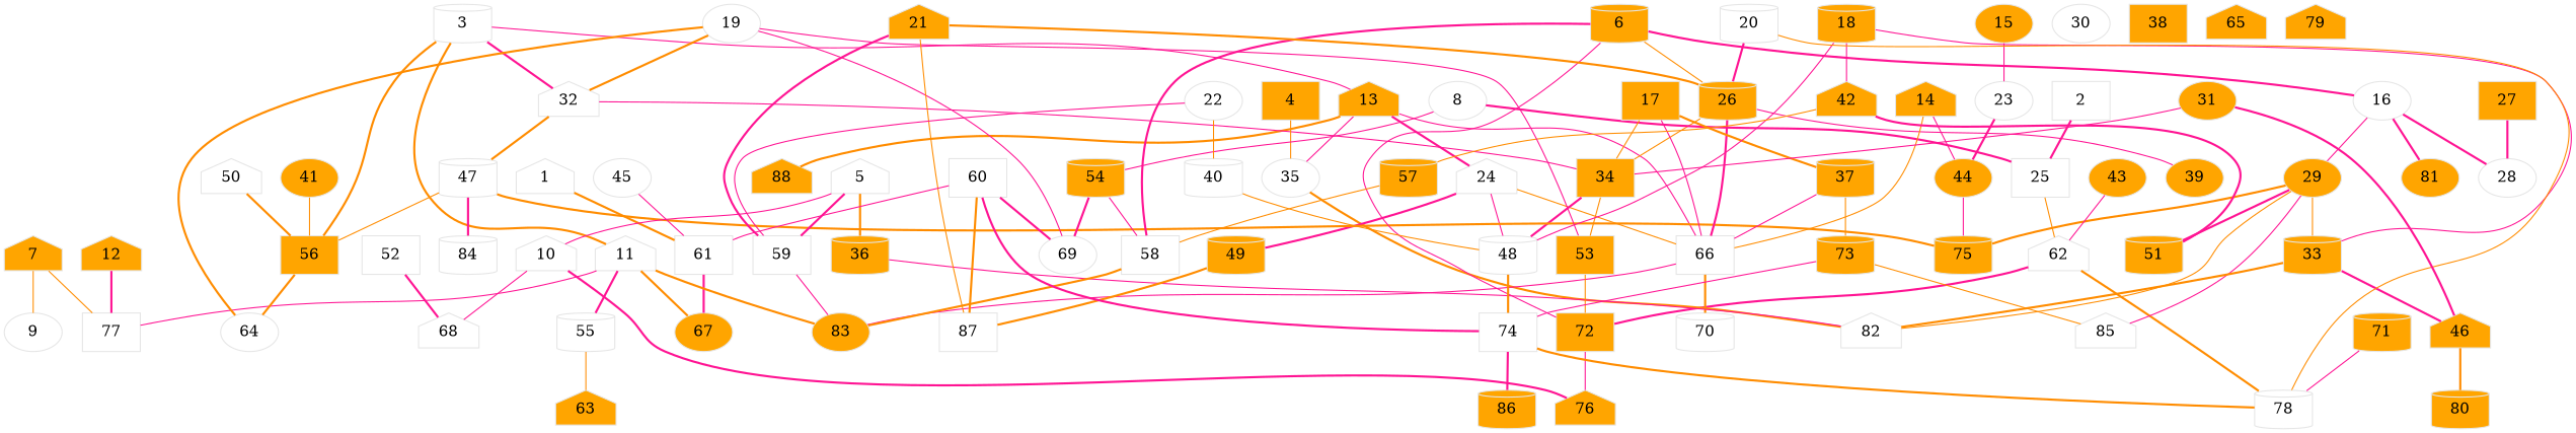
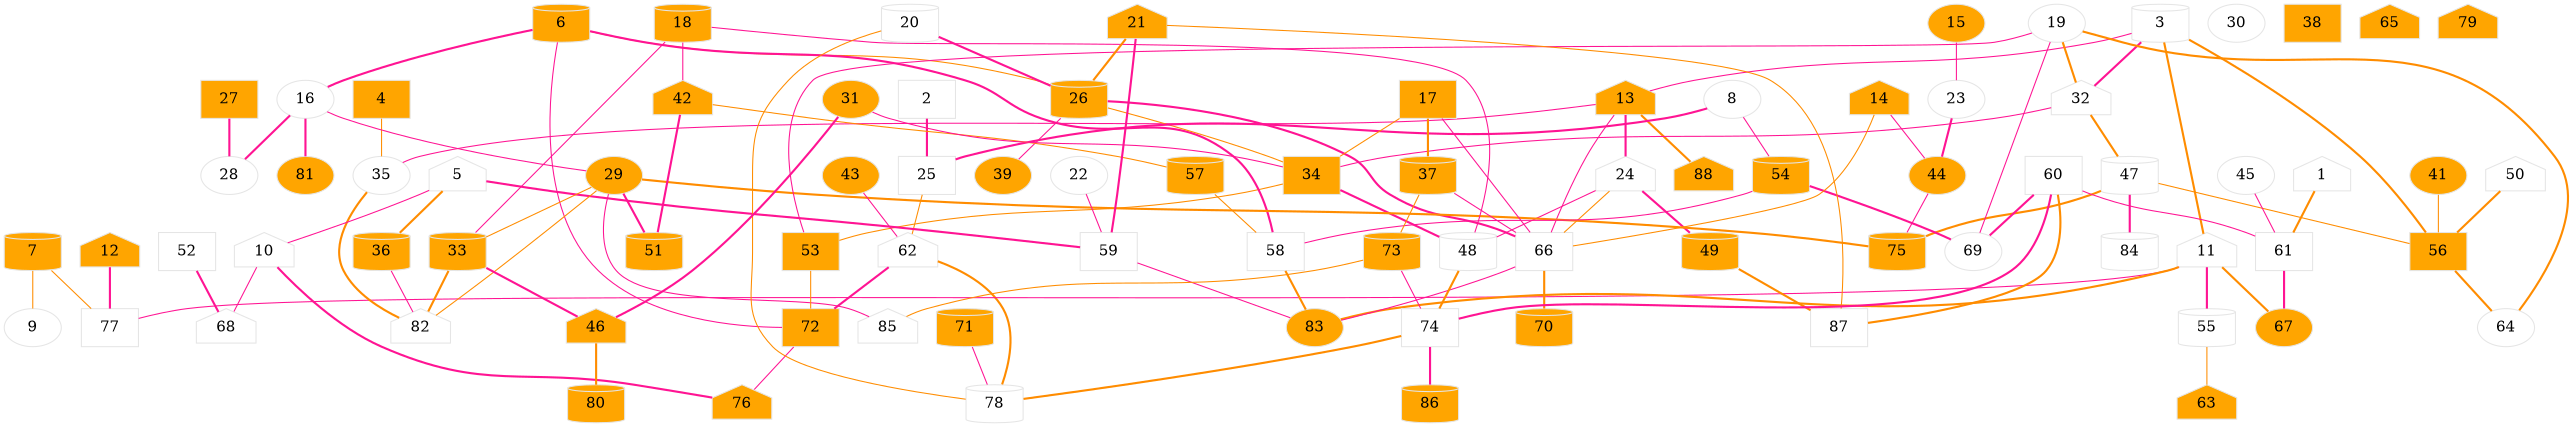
  graph {
    node [color=gray90 fillcolor=orange shape=cylinder style=filled]
    edge [color=deeppink style=solid]
    1 [fillcolor=white shape=house]
    61 [fillcolor=white shape=box]
    67 [shape=ellipse]
    2 [fillcolor=white shape=box]
    25 [fillcolor=white shape=box]
    62 [fillcolor=white shape=house]
    3 [fillcolor=white]
    11 [fillcolor=white shape=house]
    13 [shape=house]
    32 [fillcolor=white shape=house]
    56 [shape=box]
    77 [fillcolor=white shape=box]
    55 [fillcolor=white]
    83 [shape=ellipse]
    35 [fillcolor=white shape=ellipse]
    24 [fillcolor=white shape=house]
    66 [fillcolor=white shape=box]
    88 [shape=house]
    34 [shape=box]
    47 [fillcolor=white]
    64 [fillcolor=white shape=ellipse]
    4 [shape=box]
    82 [fillcolor=white shape=house]
    5 [fillcolor=white shape=house]
    10 [fillcolor=white shape=house]
    36
    59 [fillcolor=white shape=box]
    68 [fillcolor=white shape=house]
    76 [shape=house]
    16 [fillcolor=white shape=ellipse]
    6
    26
    58 [fillcolor=white shape=box]
    72 [shape=box]
    28 [fillcolor=white shape=ellipse]
    29 [shape=ellipse]
    81 [shape=ellipse]
    39 [shape=ellipse]
    9 [fillcolor=white shape=ellipse]
-   7 [shape=house]
+   7
    8 [fillcolor=white shape=ellipse]
    54
    69 [fillcolor=white shape=ellipse]
    63 [shape=house]
    12 [shape=house]
    48 [fillcolor=white]
    49
-   70 [fillcolor=white]
+   70
    14 [shape=house]
    44 [shape=ellipse]
    75
    15 [shape=ellipse]
    23 [fillcolor=white shape=ellipse]
    33
    51
    85 [fillcolor=white shape=house]
    17 [shape=box]
    37
    53 [shape=box]
    73
    18
    42 [shape=house]
    46 [shape=house]
    57
    74 [fillcolor=white shape=box]
    19 [fillcolor=white shape=ellipse]
    20 [fillcolor=white]
    78 [fillcolor=white]
    21 [shape=house]
    87 [fillcolor=white shape=box]
    22 [fillcolor=white shape=ellipse]
-   40 [fillcolor=white]
    27 [shape=box]
    30 [fillcolor=white shape=ellipse]
    31 [shape=ellipse]
    80
    84 [fillcolor=white]
    38 [shape=box]
    41 [shape=ellipse]
    43 [shape=ellipse]
    45 [fillcolor=white shape=ellipse]
    86
    50 [fillcolor=white shape=house]
    52 [fillcolor=white shape=box]
    60 [fillcolor=white shape=box]
    65 [shape=house]
    71
    79 [shape=house]
    1 -- 61 [color=darkorange style=bold]
    61 -- 67 [style=bold]
    2 -- 25 [style=bold]
    25 -- 62 [color=darkorange]
    62 -- 72 [style=bold]
    62 -- 78 [color=darkorange style=bold]
    3 -- 11 [color=darkorange style=bold]
    3 -- 13
    3 -- 32 [style=bold]
    3 -- 56 [color=darkorange style=bold]
    11 -- 67 [color=darkorange style=bold]
    11 -- 77
    11 -- 55 [style=bold]
    11 -- 83 [color=darkorange style=bold]
    13 -- 35
    13 -- 24 [style=bold]
    13 -- 66
    13 -- 88 [color=darkorange style=bold]
    32 -- 34
    32 -- 47 [color=darkorange style=bold]
    56 -- 64 [color=darkorange style=bold]
    55 -- 63 [color=darkorange]
    35 -- 82 [color=darkorange style=bold]
    24 -- 66 [color=darkorange]
    24 -- 48
    24 -- 49 [style=bold]
    66 -- 83
    66 -- 70 [color=darkorange style=bold]
    34 -- 48 [style=bold]
    34 -- 53 [color=darkorange]
    47 -- 56 [color=darkorange]
    47 -- 75 [color=darkorange style=bold]
    47 -- 84 [style=bold]
    4 -- 35 [color=darkorange]
    5 -- 10
    5 -- 36 [color=darkorange style=bold]
    5 -- 59 [style=bold]
    10 -- 68
    10 -- 76 [style=bold]
    36 -- 82
    59 -- 83
    16 -- 28 [style=bold]
    16 -- 29
    16 -- 81 [style=bold]
    6 -- 16 [style=bold]
    6 -- 26 [color=darkorange]
    6 -- 58 [style=bold]
    6 -- 72
    26 -- 66 [style=bold]
    26 -- 34 [color=darkorange]
    26 -- 39
    58 -- 83 [color=darkorange style=bold]
    72 -- 76
    29 -- 82 [color=darkorange]
    29 -- 75 [color=darkorange style=bold]
    29 -- 33 [color=darkorange]
    29 -- 51 [style=bold]
    29 -- 85
    7 -- 77 [color=darkorange]
    7 -- 9 [color=darkorange]
    8 -- 25 [style=bold]
    8 -- 54
    54 -- 58
    54 -- 69 [style=bold]
    12 -- 77 [style=bold]
    48 -- 74 [color=darkorange style=bold]
    49 -- 87 [color=darkorange style=bold]
    14 -- 66 [color=darkorange]
    14 -- 44
    44 -- 75
    15 -- 23
    23 -- 44 [style=bold]
    33 -- 82 [color=darkorange style=bold]
    33 -- 46 [style=bold]
    17 -- 66
    17 -- 34 [color=darkorange]
    17 -- 37 [color=darkorange style=bold]
    37 -- 66
    37 -- 73 [color=darkorange]
    53 -- 72 [color=darkorange]
    73 -- 85 [color=darkorange]
    73 -- 74
    18 -- 48
    18 -- 33
    18 -- 42
    42 -- 51 [style=bold]
    42 -- 57 [color=darkorange]
    46 -- 80 [color=darkorange style=bold]
    57 -- 58 [color=darkorange]
    74 -- 78 [color=darkorange style=bold]
    74 -- 86 [style=bold]
    19 -- 32 [color=darkorange style=bold]
    19 -- 64 [color=darkorange style=bold]
    19 -- 69
    19 -- 53
    20 -- 26 [style=bold]
    20 -- 78 [color=darkorange]
    21 -- 59 [style=bold]
    21 -- 26 [color=darkorange style=bold]
    21 -- 87 [color=darkorange]
    22 -- 59
-   22 -- 40 [color=darkorange]
-   40 -- 48 [color=darkorange]
    27 -- 28 [style=bold]
    31 -- 34
    31 -- 46 [style=bold]
    41 -- 56 [color=darkorange]
    43 -- 62
    45 -- 61
    50 -- 56 [color=darkorange style=bold]
    52 -- 68 [style=bold]
    60 -- 61
    60 -- 69 [style=bold]
    60 -- 74 [style=bold]
    60 -- 87 [color=darkorange style=bold]
    71 -- 78
  }
